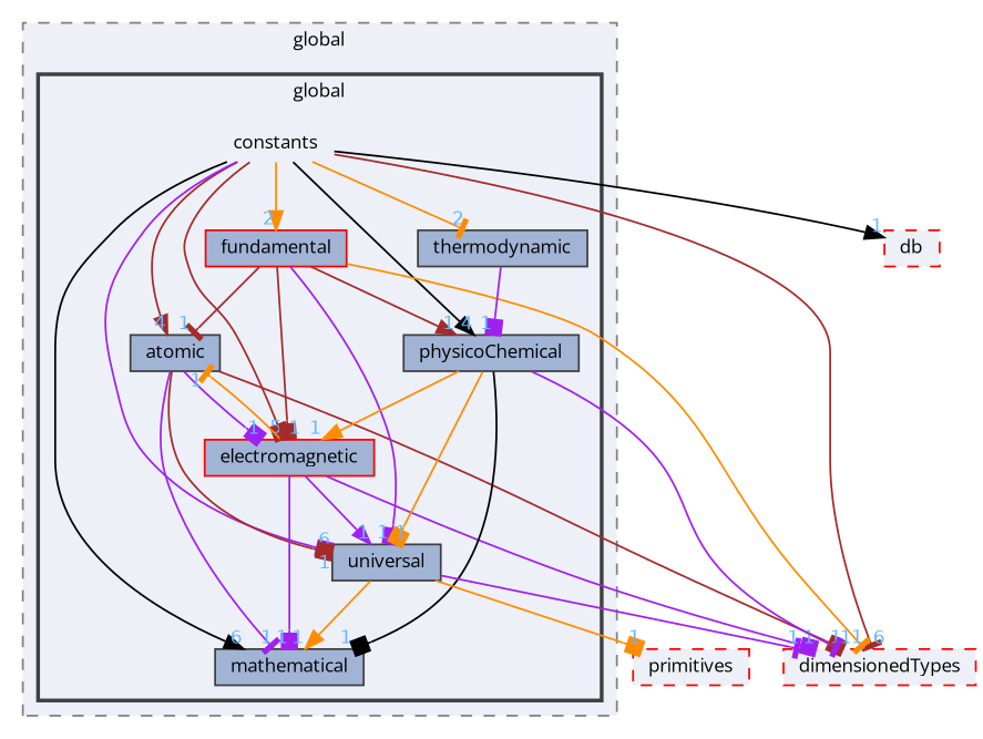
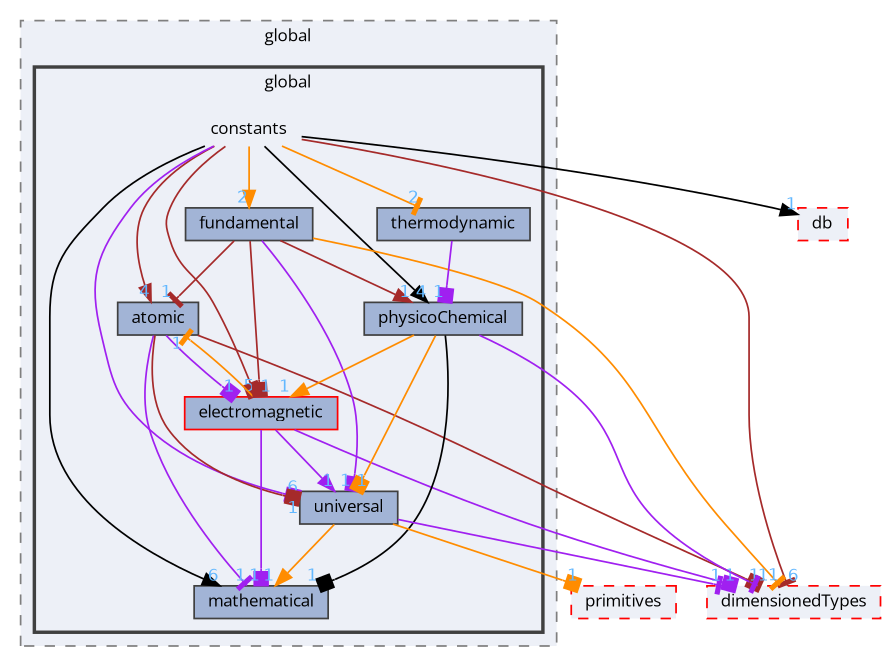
  digraph {
    compound=true
    fontname="Open Sans"
    node [fontname="Open Sans" fontsize=10 shape=box color=grey25 fillcolor="#a2b4d6" style=filled]
    edge [arrowhead=box color=purple fontcolor=steelblue1 fontname="Open Sans" fontsize=10 headlabel=1 labeldistance=1.5 labelfontname=Helvetica labelfontsize=10]
    n1 [height=0.2 label=constants shape=plaintext width=0.4 color="" fillcolor="" style=""]
    n2 [height=0.2 label=atomic width=0.4]
    n3 [color=red height=0.2 label=electromagnetic width=0.4]
-   n4 [color=red height=0.2 label=fundamental width=0.4]
+   n4 [height=0.2 label=fundamental width=0.4]
    n5 [height=0.2 label=mathematical width=0.4]
    n6 [height=0.2 label=physicoChemical width=0.4]
    n7 [height=0.2 label=thermodynamic width=0.4]
    n8 [height=0.2 label=universal width=0.4]
    n9 [color=red fillcolor="#edf0f7" height=0.2 label=db style="filled,dashed" width=0.4]
    n10 [color=red fillcolor="#edf0f7" height=0.2 label=dimensionedTypes style="filled,dashed" width=0.4]
    n11 [color=red fillcolor="#edf0f7" height=0.2 label=primitives style="filled,dashed" width=0.4]
    subgraph cluster_1 {
      bgcolor="#edf0f7"
      fontsize=10
      label=global
      pencolor=grey50
      style="filled,dashed"
      subgraph cluster_2 {
        bgcolor="#edf0f7"
        fontsize=10
        label=global
        pencolor=grey25
        style="filled,bold"
        n1
        n2
        n3
        n4
        n5
        n6
        n7
        n8
      }
    }
    n1 -> n2 [arrowhead=normal color=brown headlabel=4]
    n1 -> n3 [color=brown headlabel=5]
    n1 -> n4 [arrowhead=normal color=darkorange headlabel=2]
    n1 -> n5 [arrowhead=normal color=black headlabel=6]
    n1 -> n6 [arrowhead=normal color=black headlabel=4]
    n1 -> n7 [arrowhead=tee color=darkorange headlabel=2]
    n1 -> n8 [headlabel=6]
    n1 -> n9 [arrowhead=normal color=black]
    n1 -> n10 [arrowhead=tee color=brown headlabel=6]
    n2 -> n3
    n2 -> n5 [arrowhead=tee]
    n2 -> n8 [color=brown]
    n2 -> n10 [color=brown]
    n3 -> n2 [arrowhead=tee color=darkorange]
    n3 -> n5
    n3 -> n8 [arrowhead=normal]
    n3 -> n10
    n4 -> n2 [arrowhead=tee color=brown]
    n4 -> n3 [color=brown]
    n4 -> n6 [arrowhead=normal color=brown]
    n4 -> n8
    n4 -> n10 [arrowhead=tee color=darkorange]
    n6 -> n3 [arrowhead=normal color=darkorange]
    n6 -> n5 [color=black]
    n6 -> n8 [color=darkorange]
    n6 -> n10 [arrowhead=tee]
    n7 -> n6
    n8 -> n5 [arrowhead=normal color=darkorange]
    n8 -> n10 [arrowhead=tee]
    n8 -> n11 [color=darkorange]
  }
